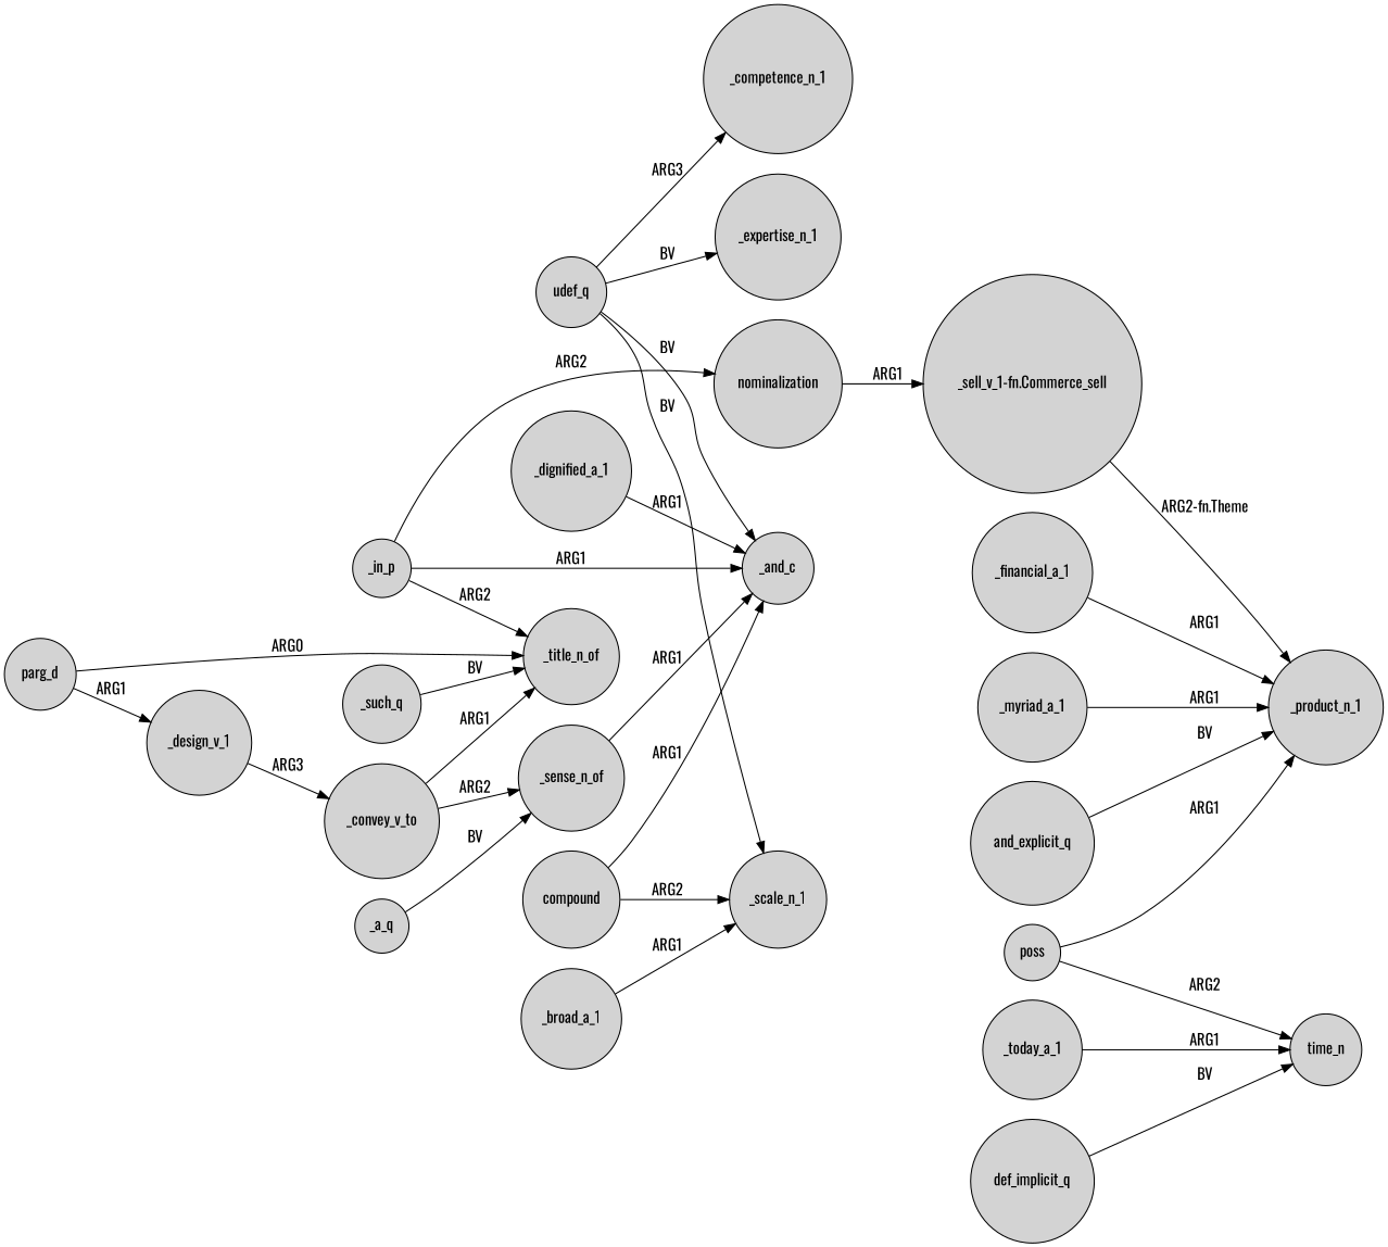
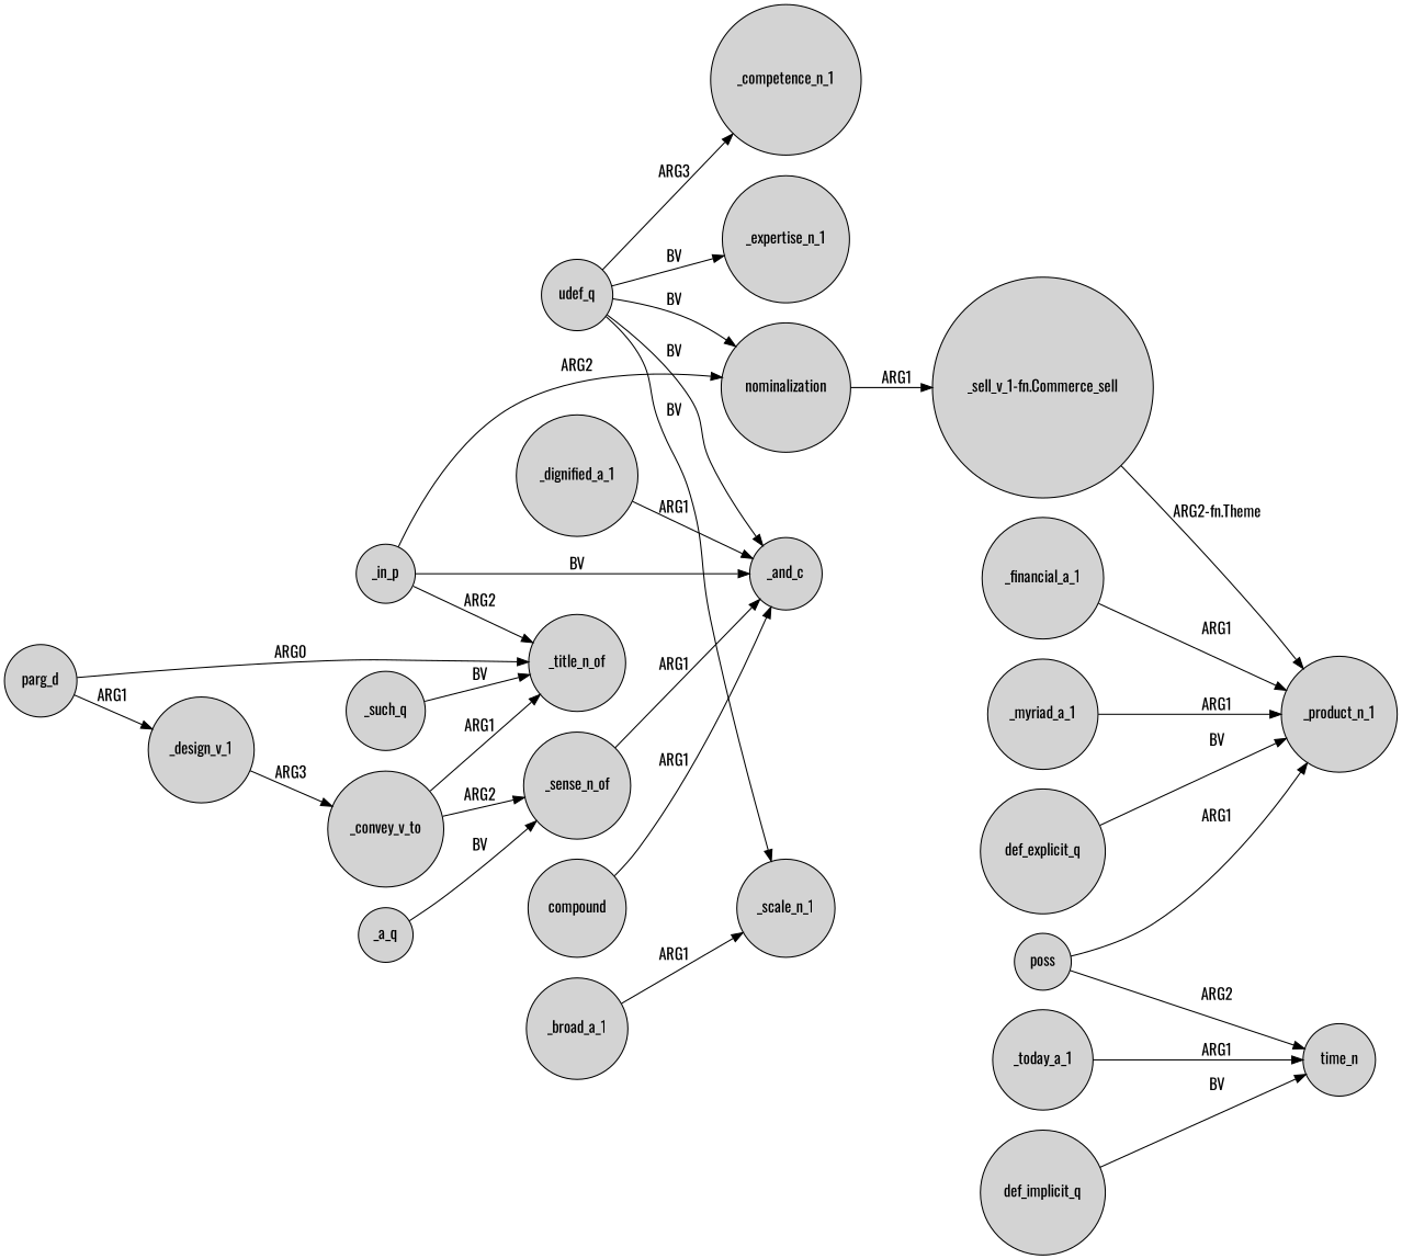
  digraph {
    fontname=Oswald
    rankdir=LR
    node [fontname=Oswald shape=circle style=filled]
    edge [fontname=Oswald]
    _myriad_a_1
    _product_n_1
-   def_explicit_q [label=and_explicit_q]
+   def_explicit_q
    _a_q
    _sense_n_of
    _and_c
    _today_a_1
    time_n
    poss
    udef_q
    _scale_n_1
    _competence_n_1
    _expertise_n_1
    nominalization
    "_sell_v_1-fn.Commerce_sell"
    _design_v_1
    _convey_v_to
    _title_n_of
    _dignified_a_1
    parg_d
    _in_p
    compound
    _broad_a_1
    _such_q
    _financial_a_1
    def_implicit_q
    _myriad_a_1 -> _product_n_1 [label=ARG1]
    def_explicit_q -> _product_n_1 [label=BV]
    _a_q -> _sense_n_of [label=BV]
    _sense_n_of -> _and_c [label=ARG1]
    _today_a_1 -> time_n [label=ARG1]
    poss -> _product_n_1 [label=ARG1]
    poss -> time_n [label=ARG2]
    udef_q -> _and_c [label=BV]
    udef_q -> _scale_n_1 [label=BV]
    udef_q -> _competence_n_1 [label=ARG3]
    udef_q -> _expertise_n_1 [label=BV]
+   udef_q -> nominalization [label=BV]
    nominalization -> "_sell_v_1-fn.Commerce_sell" [label=ARG1]
    "_sell_v_1-fn.Commerce_sell" -> _product_n_1 [label="ARG2-fn.Theme"]
    _design_v_1 -> _convey_v_to [label=ARG3]
    _convey_v_to -> _sense_n_of [label=ARG2]
    _convey_v_to -> _title_n_of [label=ARG1]
    _dignified_a_1 -> _and_c [label=ARG1]
    parg_d -> _design_v_1 [label=ARG1]
    parg_d -> _title_n_of [label=ARG0]
-   _in_p -> _and_c [label=ARG1]
+   _in_p -> _and_c [label=BV]
    _in_p -> nominalization [label=ARG2]
    _in_p -> _title_n_of [label=ARG2]
    compound -> _and_c [label=ARG1]
-   compound -> _scale_n_1 [label=ARG2]
    _broad_a_1 -> _scale_n_1 [label=ARG1]
    _such_q -> _title_n_of [label=BV]
    _financial_a_1 -> _product_n_1 [label=ARG1]
    def_implicit_q -> time_n [label=BV]
  }
